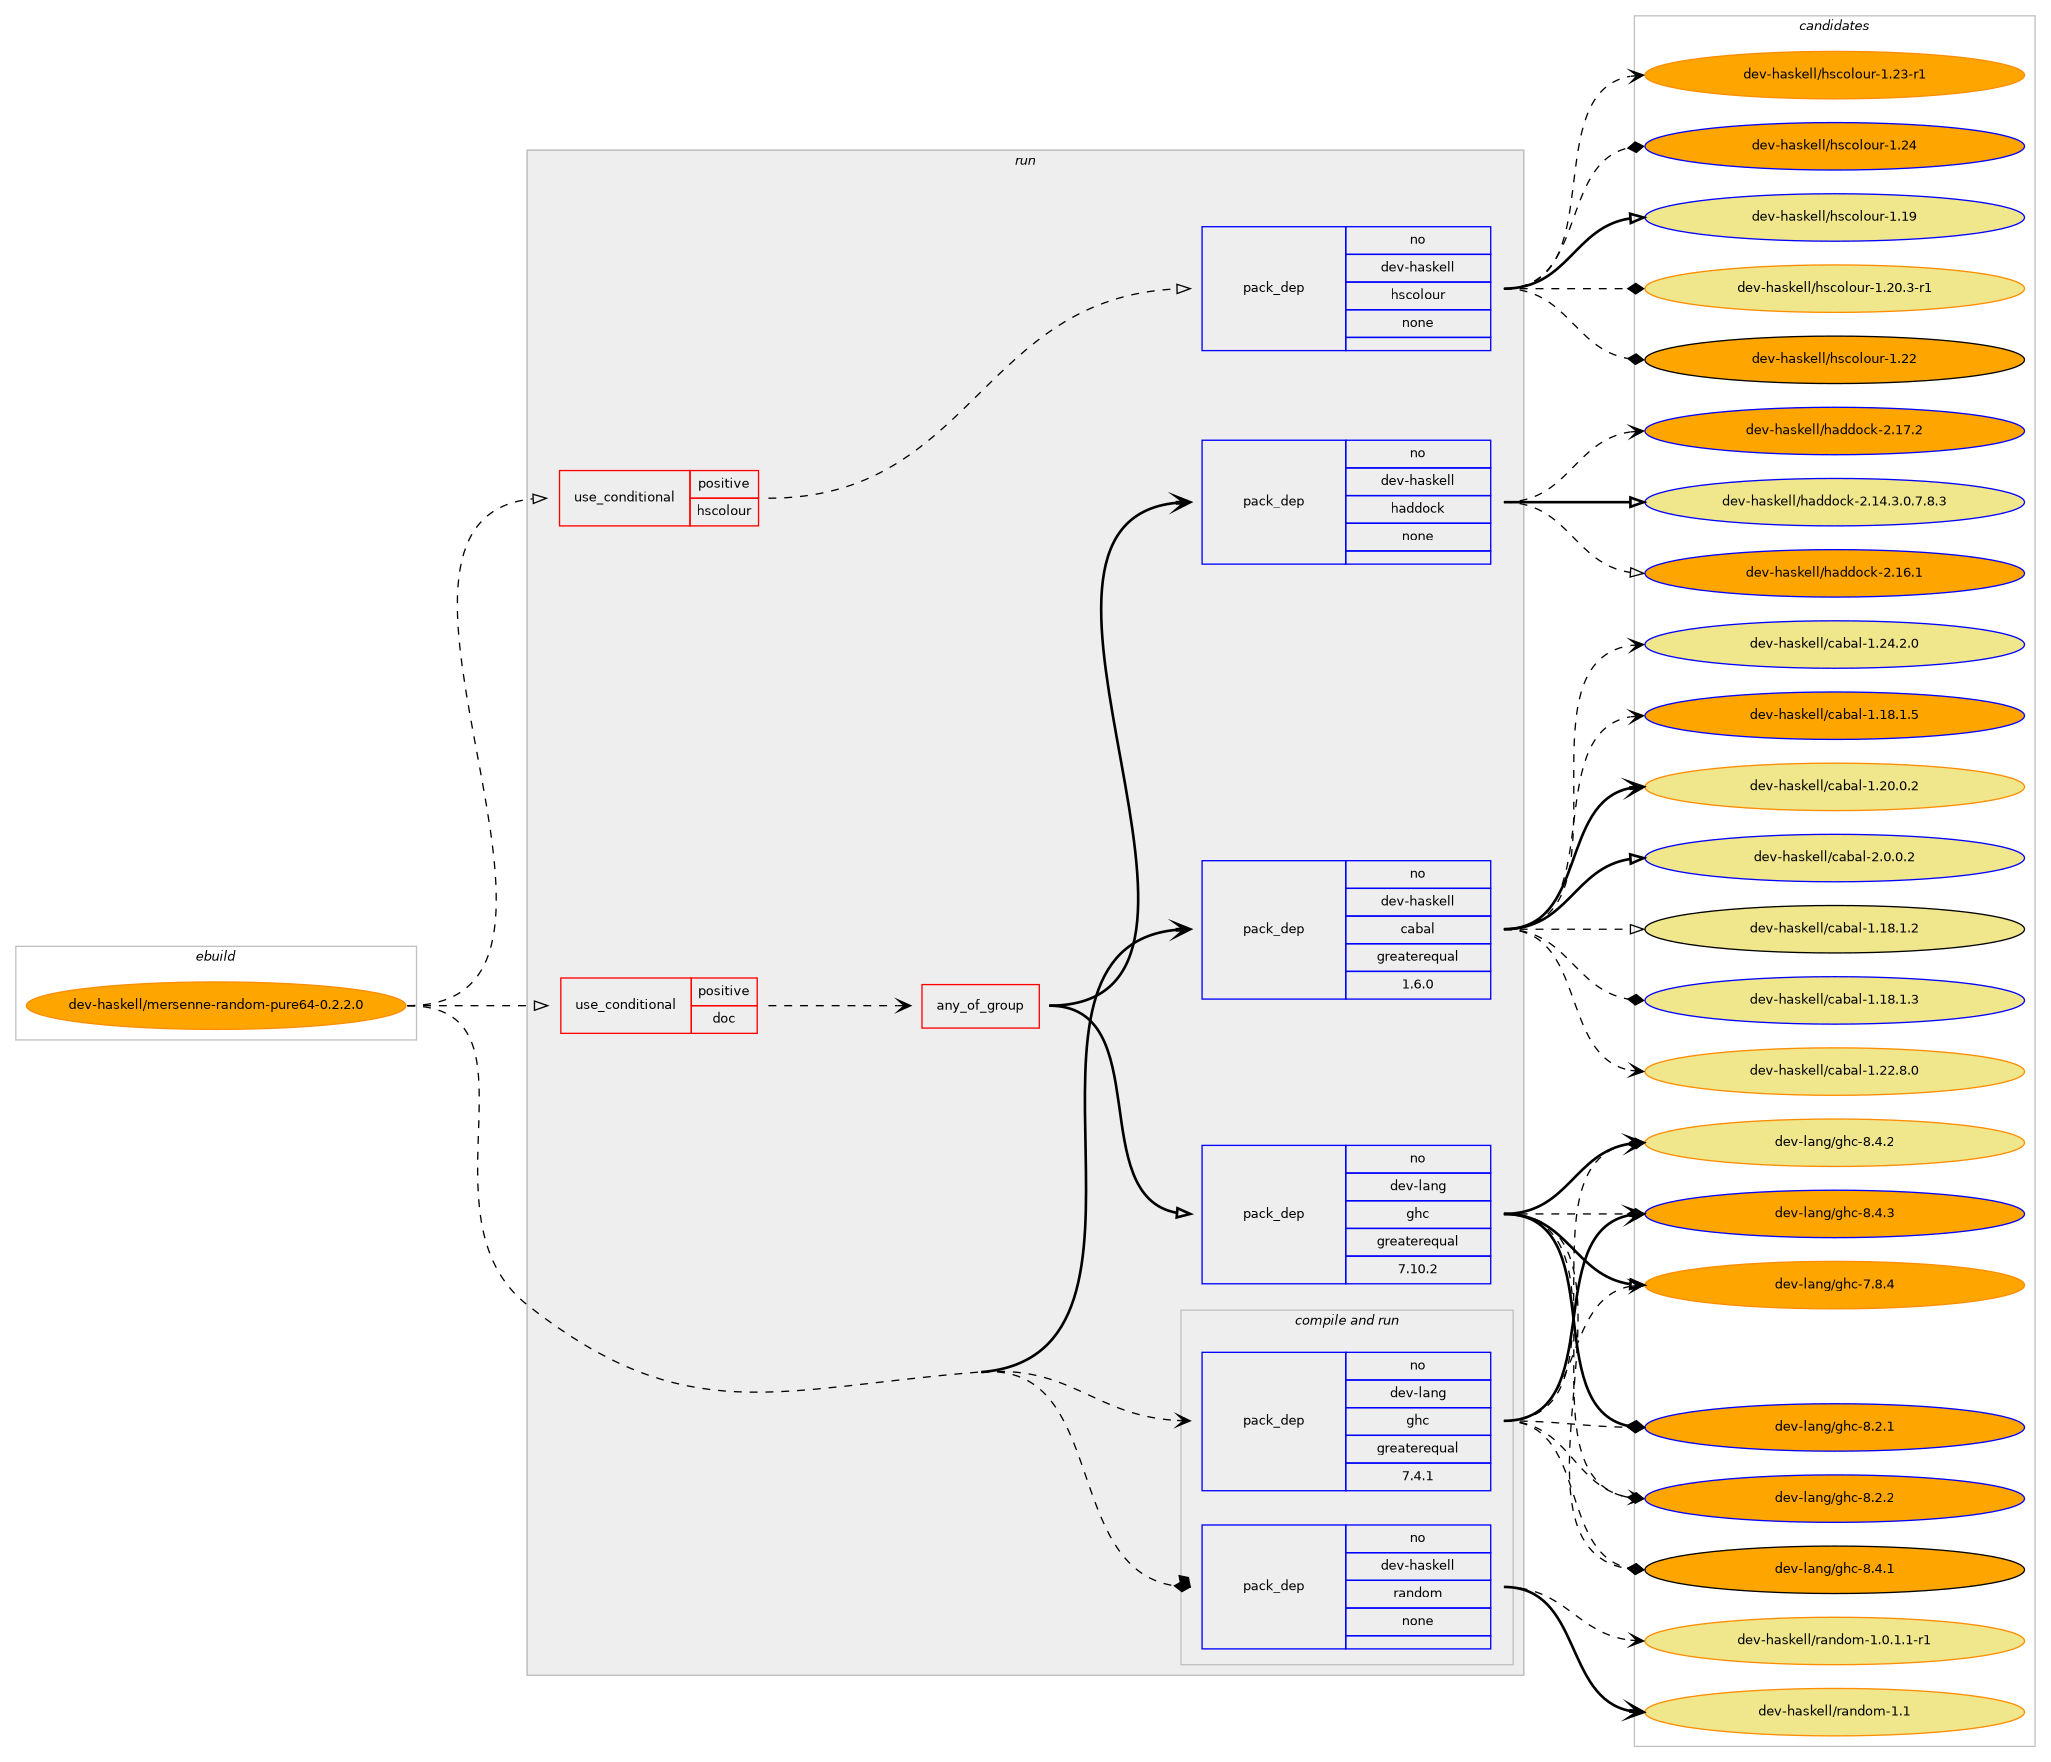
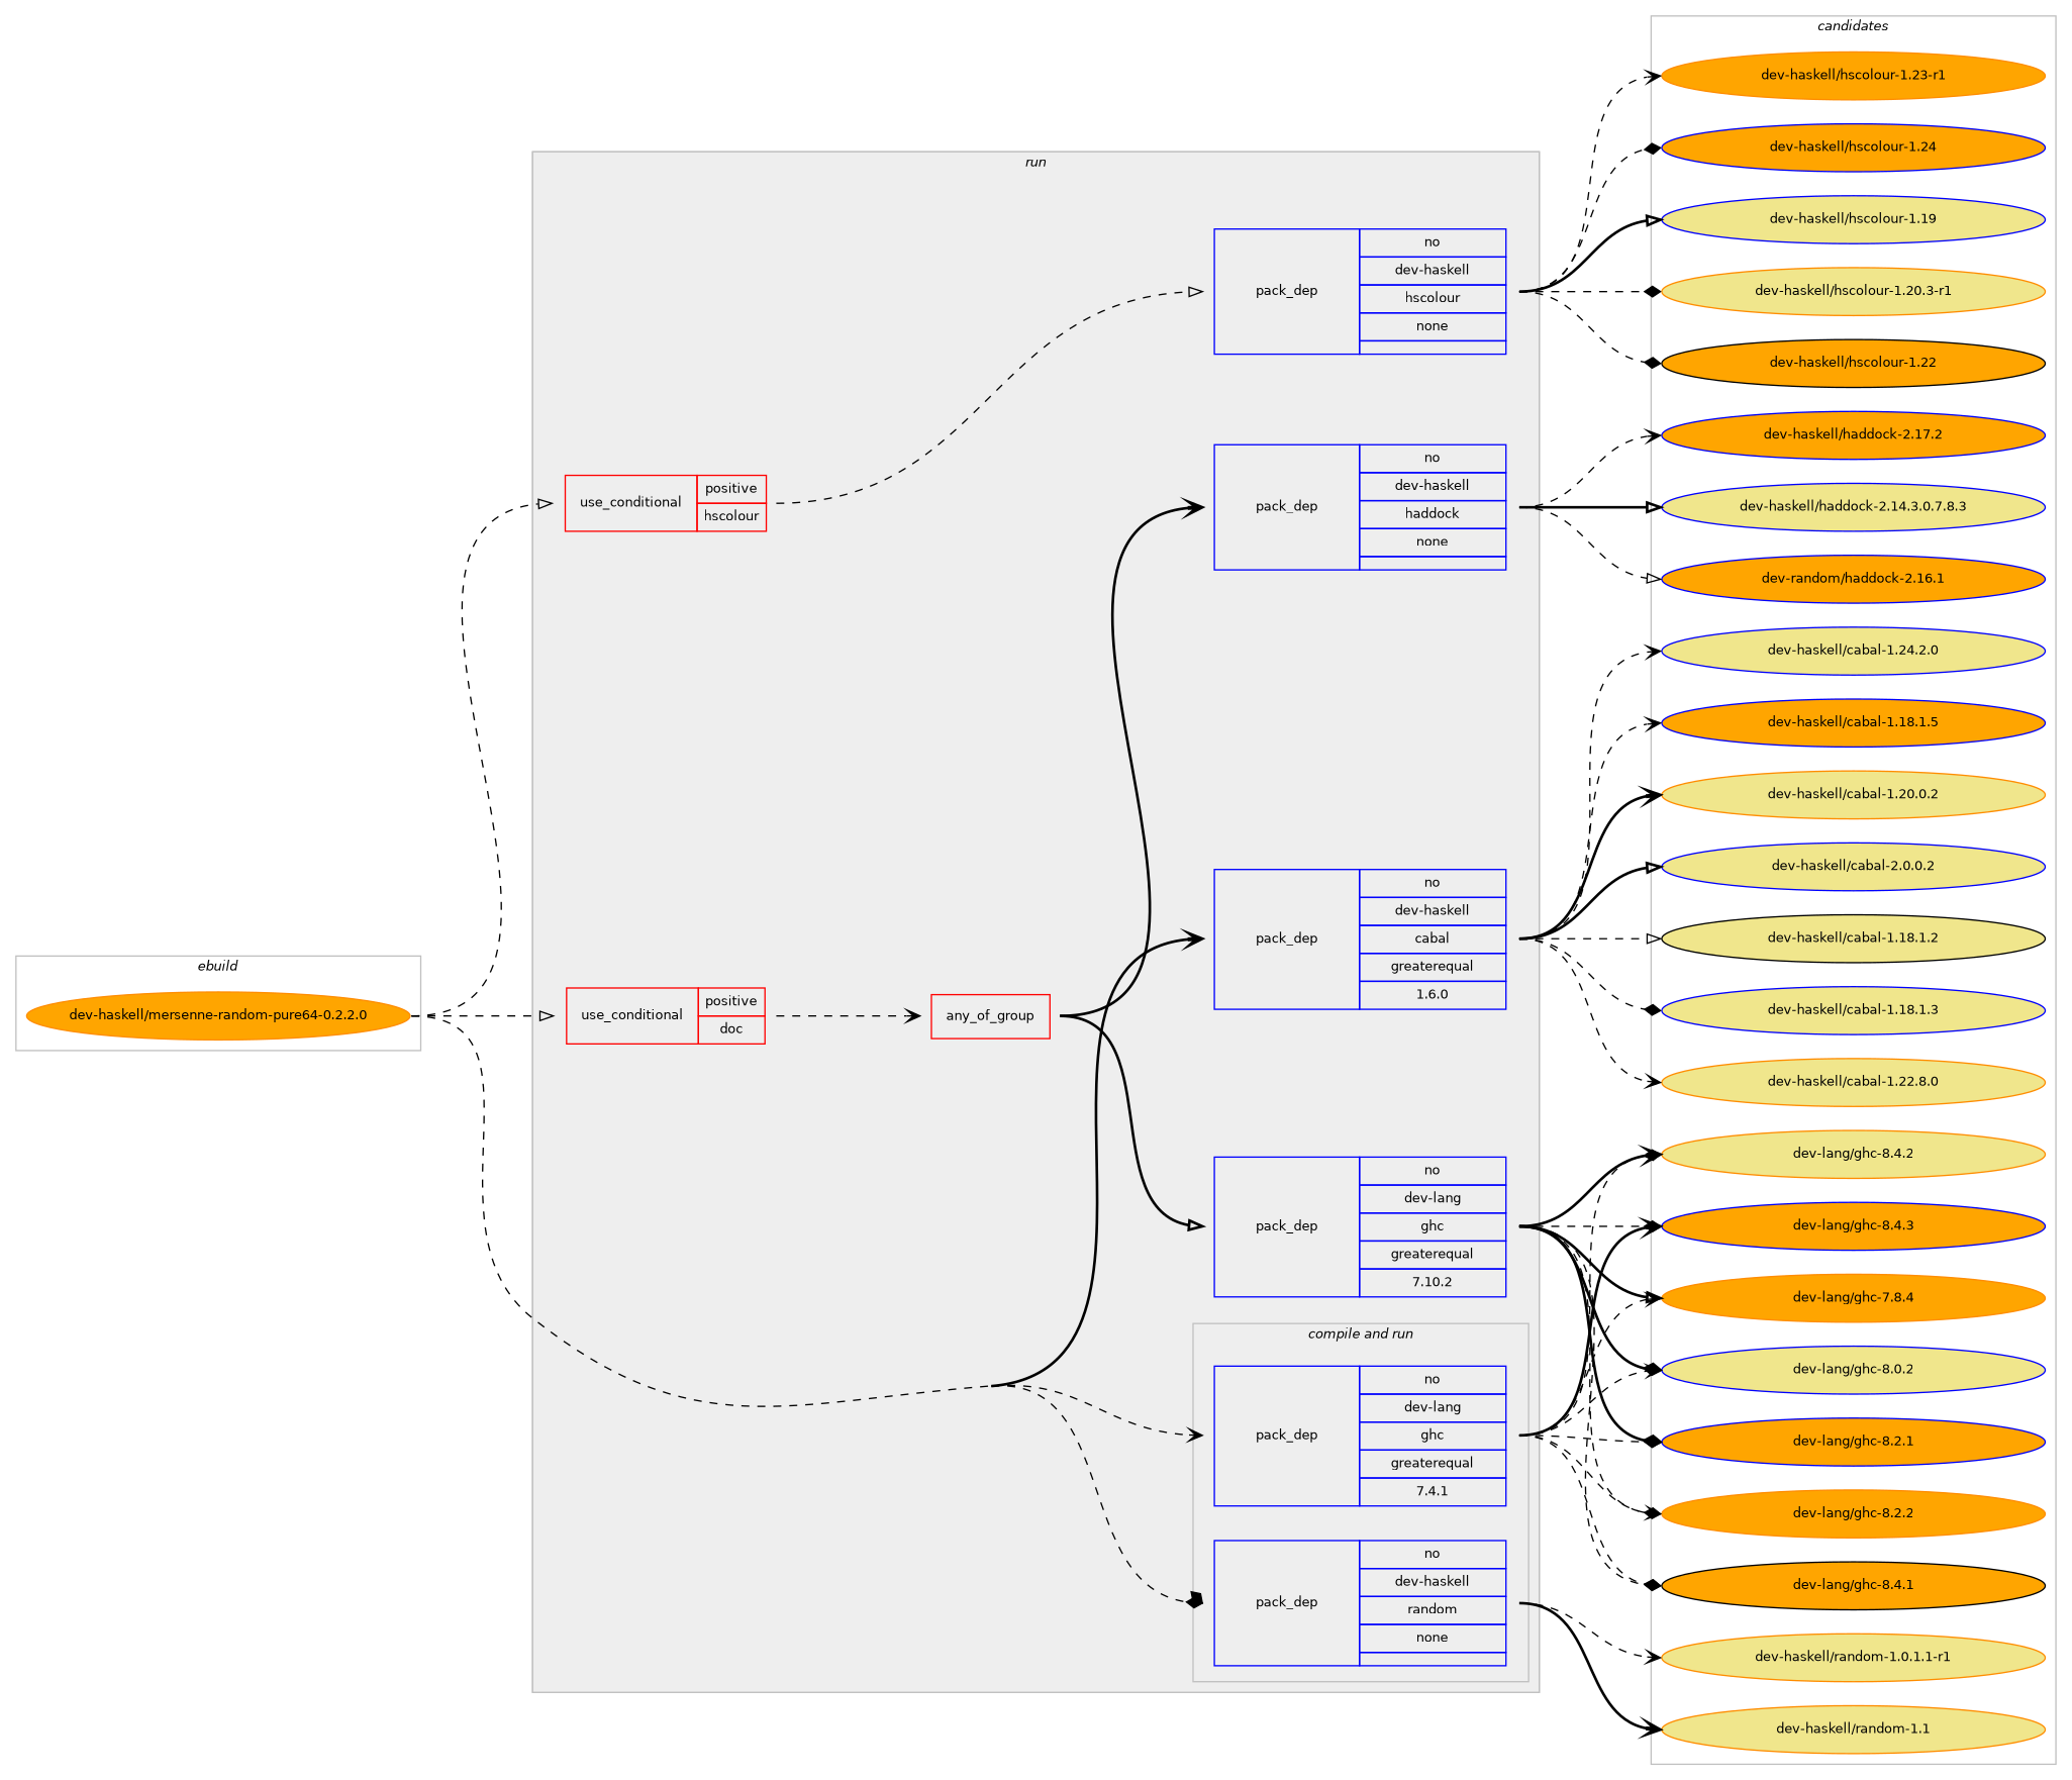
  digraph {
    compound=true
    concentrate=true
    fontname=Helvetica
    fontsize=10
    newrank=true
    rankdir=LR
    ranksep=1.5
    node [color=blue fillcolor=khaki fontname=Helvetica fontsize=10 style=filled]
    edge [arrowhead=vee headport=w style=dashed tailport=e weight=100]
    n1 [color=darkorange fillcolor=orange label="dev-haskell/mersenne-random-pure64-0.2.2.0" width=4]
    n2 [label=<<TABLE BORDER="0" CELLBORDER="1" CELLSPACING="0" CELLPADDING="4" WIDTH="220"><TR><TD ROWSPAN="6" CELLPADDING="30">pack_dep</TD></TR><TR><TD WIDTH="110">no</TD></TR><TR><TD>dev-haskell</TD></TR><TR><TD>haddock</TD></TR><TR><TD>none</TD></TR><TR><TD></TD></TR></TABLE>> shape=none fillcolor="" style=""]
    n3 [label=<<TABLE BORDER="0" CELLBORDER="1" CELLSPACING="0" CELLPADDING="4" WIDTH="220"><TR><TD ROWSPAN="6" CELLPADDING="30">pack_dep</TD></TR><TR><TD WIDTH="110">no</TD></TR><TR><TD>dev-lang</TD></TR><TR><TD>ghc</TD></TR><TR><TD>greaterequal</TD></TR><TR><TD>7.10.2</TD></TR></TABLE>> shape=none fillcolor="" style=""]
    n4 [color=red label=<<TABLE BORDER="0" CELLBORDER="1" CELLSPACING="0" CELLPADDING="4"><TR><TD CELLPADDING="10">any_of_group</TD></TR></TABLE>> shape=none fillcolor="" style=""]
    n5 [color=red label=<<TABLE BORDER="0" CELLBORDER="1" CELLSPACING="0" CELLPADDING="4"><TR><TD ROWSPAN="3" CELLPADDING="10">use_conditional</TD></TR><TR><TD>positive</TD></TR><TR><TD>doc</TD></TR></TABLE>> shape=none fillcolor="" style=""]
    n6 [label=<<TABLE BORDER="0" CELLBORDER="1" CELLSPACING="0" CELLPADDING="4" WIDTH="220"><TR><TD ROWSPAN="6" CELLPADDING="30">pack_dep</TD></TR><TR><TD WIDTH="110">no</TD></TR><TR><TD>dev-haskell</TD></TR><TR><TD>hscolour</TD></TR><TR><TD>none</TD></TR><TR><TD></TD></TR></TABLE>> shape=none fillcolor="" style=""]
    n7 [color=red label=<<TABLE BORDER="0" CELLBORDER="1" CELLSPACING="0" CELLPADDING="4"><TR><TD ROWSPAN="3" CELLPADDING="10">use_conditional</TD></TR><TR><TD>positive</TD></TR><TR><TD>hscolour</TD></TR></TABLE>> shape=none fillcolor="" style=""]
    n8 [label=<<TABLE BORDER="0" CELLBORDER="1" CELLSPACING="0" CELLPADDING="4" WIDTH="220"><TR><TD ROWSPAN="6" CELLPADDING="30">pack_dep</TD></TR><TR><TD WIDTH="110">no</TD></TR><TR><TD>dev-haskell</TD></TR><TR><TD>cabal</TD></TR><TR><TD>greaterequal</TD></TR><TR><TD>1.6.0</TD></TR></TABLE>> shape=none fillcolor="" style=""]
    n9 [label=<<TABLE BORDER="0" CELLBORDER="1" CELLSPACING="0" CELLPADDING="4" WIDTH="220"><TR><TD ROWSPAN="6" CELLPADDING="30">pack_dep</TD></TR><TR><TD WIDTH="110">no</TD></TR><TR><TD>dev-haskell</TD></TR><TR><TD>random</TD></TR><TR><TD>none</TD></TR><TR><TD></TD></TR></TABLE>> shape=none fillcolor="" style=""]
    n10 [label=<<TABLE BORDER="0" CELLBORDER="1" CELLSPACING="0" CELLPADDING="4" WIDTH="220"><TR><TD ROWSPAN="6" CELLPADDING="30">pack_dep</TD></TR><TR><TD WIDTH="110">no</TD></TR><TR><TD>dev-lang</TD></TR><TR><TD>ghc</TD></TR><TR><TD>greaterequal</TD></TR><TR><TD>7.4.1</TD></TR></TABLE>> shape=none fillcolor="" style=""]
    n11 [label="dev-haskell/haddock-2.14.3.0.7.8.3" width=4]
-   n12 [fillcolor=orange label="dev-haskell/haddock-2.16.1" width=4]
+   n12 [fillcolor=orange label="dev-random/haddock-2.16.1" width=4]
    n13 [fillcolor=orange label="dev-haskell/haddock-2.17.2" width=4]
    n14 [color=darkorange fillcolor=orange label="dev-lang/ghc-7.8.4" width=4]
+   n15 [label="dev-lang/ghc-8.0.2" width=4]
    n16 [fillcolor=orange label="dev-lang/ghc-8.2.1" width=4]
-   n17 [fillcolor=orange label="dev-lang/ghc-8.2.2" width=4]
+   n17 [color=darkorange fillcolor=orange label="dev-lang/ghc-8.2.2" width=4]
    n18 [color=black fillcolor=orange label="dev-lang/ghc-8.4.1" width=4]
    n19 [color=darkorange label="dev-lang/ghc-8.4.2" width=4]
    n20 [fillcolor=orange label="dev-lang/ghc-8.4.3" width=4]
    n21 [label="dev-haskell/hscolour-1.19" width=4]
    n22 [color=darkorange label="dev-haskell/hscolour-1.20.3-r1" width=4]
    n23 [color=black fillcolor=orange label="dev-haskell/hscolour-1.22" width=4]
    n24 [color=darkorange fillcolor=orange label="dev-haskell/hscolour-1.23-r1" width=4]
    n25 [fillcolor=orange label="dev-haskell/hscolour-1.24" width=4]
    n26 [color=black label="dev-haskell/cabal-1.18.1.2" width=4]
    n27 [label="dev-haskell/cabal-1.18.1.3" width=4]
    n28 [fillcolor=orange label="dev-haskell/cabal-1.18.1.5" width=4]
    n29 [color=darkorange label="dev-haskell/cabal-1.20.0.2" width=4]
    n30 [color=darkorange label="dev-haskell/cabal-1.22.8.0" width=4]
    n31 [label="dev-haskell/cabal-1.24.2.0" width=4]
    n32 [label="dev-haskell/cabal-2.0.0.2" width=4]
    n33 [color=darkorange label="dev-haskell/random-1.0.1.1-r1" width=4]
    n34 [color=darkorange label="dev-haskell/random-1.1" width=4]
    subgraph cluster_1 {
      color=gray
      label=<<i>ebuild</i>>
      rank=same
      n1
    }
    subgraph cluster_2 {
      color=gray
      label=<<i>dependencies</i>>
      subgraph cluster_3 {
        color=gray
        fillcolor="#eeeeee"
        label=<<i>compile</i>>
        style=filled
        subgraph sub_4 {
          color=gray
          fillcolor="#eeeeee"
          label=<<i>compile</i>>
          style=filled
          n5
          subgraph sub_5 {
            color=gray
            fillcolor="#eeeeee"
            label=<<i>compile</i>>
            style=filled
            n4
            subgraph sub_6 {
              color=gray
              fillcolor="#eeeeee"
              label=<<i>compile</i>>
              style=filled
              n2
            }
            subgraph sub_7 {
              color=gray
              fillcolor="#eeeeee"
              label=<<i>compile</i>>
              style=filled
              n3
            }
          }
        }
        subgraph sub_8 {
          color=gray
          fillcolor="#eeeeee"
          label=<<i>compile</i>>
          style=filled
          n7
          subgraph sub_9 {
            color=gray
            fillcolor="#eeeeee"
            label=<<i>compile</i>>
            style=filled
            n6
          }
        }
        subgraph sub_10 {
          color=gray
          fillcolor="#eeeeee"
          label=<<i>compile</i>>
          style=filled
          n8
        }
      }
      subgraph cluster_11 {
        color=gray
        fillcolor="#eeeeee"
        label=<<i>run</i>>
        style=filled
      }
      subgraph cluster_12 {
        color=gray
        fillcolor="#eeeeee"
        label=<<i>compile and run</i>>
        style=filled
        subgraph sub_13 {
          color=gray
          fillcolor="#eeeeee"
          label=<<i>compile and run</i>>
          style=filled
          n9
        }
        subgraph sub_14 {
          color=gray
          fillcolor="#eeeeee"
          label=<<i>compile and run</i>>
          style=filled
          n10
        }
      }
    }
    subgraph cluster_15 {
      color=gray
      label=<<i>candidates</i>>
      rank=same
      subgraph sub_16 {
        color=black
        label=<<i>candidates</i>>
        nodesep=1
        rank=same
        n11
        n12
        n13
      }
      subgraph sub_17 {
        color=black
        label=<<i>candidates</i>>
        nodesep=1
        rank=same
        n14
+       n15
        n16
        n17
        n18
        n19
        n20
      }
      subgraph sub_18 {
        color=black
        label=<<i>candidates</i>>
        nodesep=1
        rank=same
        n21
        n22
        n23
        n24
        n25
      }
      subgraph sub_19 {
        color=black
        label=<<i>candidates</i>>
        nodesep=1
        rank=same
        n26
        n27
        n28
        n29
        n30
        n31
        n32
      }
      subgraph sub_20 {
        color=black
        label=<<i>candidates</i>>
        nodesep=1
        rank=same
        n33
        n34
      }
      subgraph sub_21 {
        color=black
        label=<<i>candidates</i>>
        nodesep=1
        rank=same
        n14
+       n15
        n16
        n17
        n18
        n19
        n20
      }
    }
    n1 -> n5 [arrowhead=onormal weight=20]
    n1 -> n7 [arrowhead=onormal weight=20]
    n1 -> n8 [style=bold weight=20]
    n1 -> n9 [arrowhead=diamond weight=20]
    n1 -> n10 [weight=20]
    n2 -> n11 [arrowhead=onormal style=bold]
    n2 -> n12 [arrowhead=onormal]
    n2 -> n13
    n3 -> n14 [arrowhead=onormal style=bold]
+   n3 -> n15 [arrowhead=diamond style=bold]
    n3 -> n16 [arrowhead=diamond style=bold]
    n3 -> n17 [arrowhead=diamond]
    n3 -> n18 [arrowhead=diamond]
    n3 -> n19 [style=bold]
    n3 -> n20 [arrowhead=diamond]
    n4 -> n2 [style=bold weight=20]
    n4 -> n3 [arrowhead=onormal style=bold weight=20]
    n5 -> n4 [weight=20]
    n6 -> n21 [arrowhead=onormal style=bold]
    n6 -> n22 [arrowhead=diamond]
    n6 -> n23 [arrowhead=diamond]
    n6 -> n24
    n6 -> n25 [arrowhead=diamond]
    n7 -> n6 [arrowhead=onormal weight=20]
    n8 -> n26 [arrowhead=onormal]
    n8 -> n27 [arrowhead=diamond]
    n8 -> n28
    n8 -> n29 [style=bold]
    n8 -> n30
    n8 -> n31
    n8 -> n32 [arrowhead=onormal style=bold]
    n9 -> n33
    n9 -> n34 [style=bold]
    n10 -> n14
+   n10 -> n15
    n10 -> n16 [arrowhead=diamond]
    n10 -> n17
    n10 -> n18 [arrowhead=diamond]
    n10 -> n19 [arrowhead=diamond]
    n10 -> n20 [style=bold]
  }
